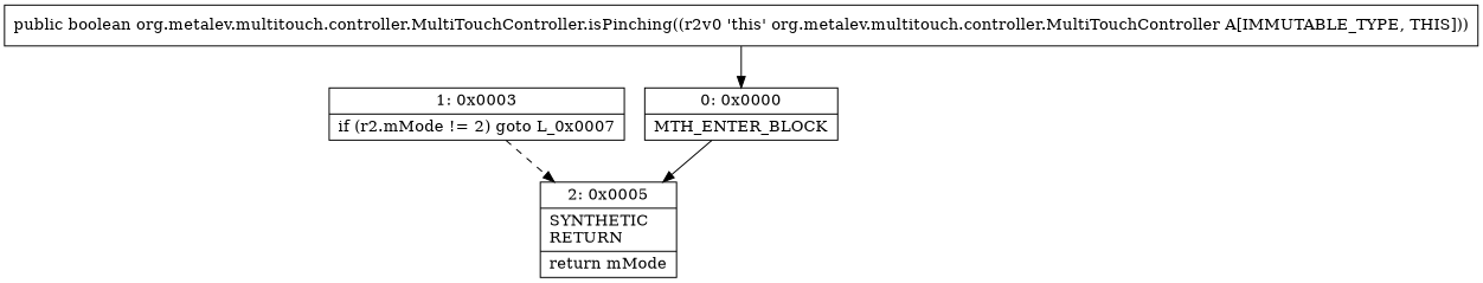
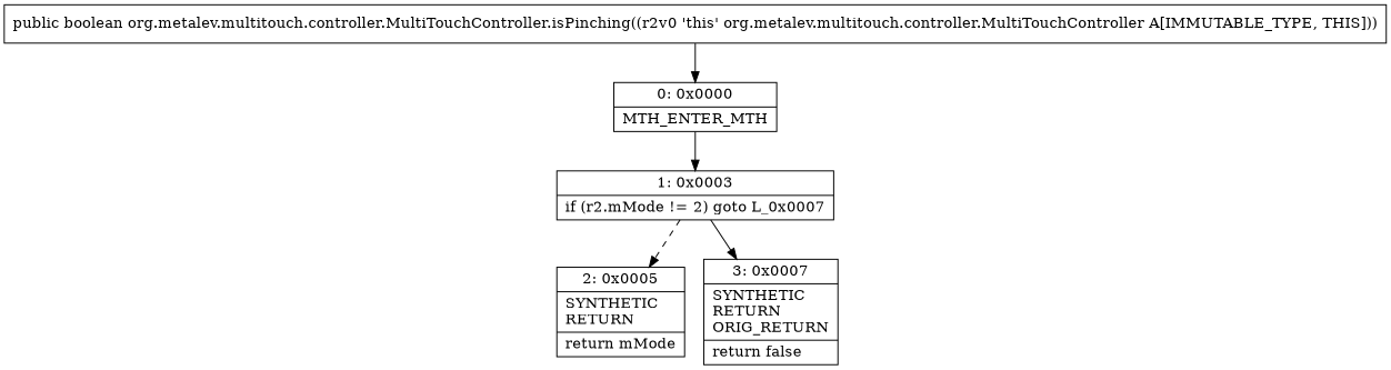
  digraph {
    node [shape=record]
-   n1 [label="{0\:\ 0x0000|MTH_ENTER_BLOCK\l}"]
+   n1 [label="{0\:\ 0x0000|MTH_ENTER_MTH\l}"]
    n2 [label="{1\:\ 0x0003|if (r2.mMode != 2) goto L_0x0007\l}"]
    n3 [label="{2\:\ 0x0005|SYNTHETIC\lRETURN\l|return mMode\l}"]
+   n4 [label="{3\:\ 0x0007|SYNTHETIC\lRETURN\lORIG_RETURN\l|return false\l}"]
    n5 [label="{public boolean org.metalev.multitouch.controller.MultiTouchController.isPinching((r2v0 'this' org.metalev.multitouch.controller.MultiTouchController A[IMMUTABLE_TYPE, THIS])) }"]
-   n1 -> n3
+   n1 -> n2
    n2 -> n3 [style=dashed]
+   n2 -> n4
    n5 -> n1
  }
